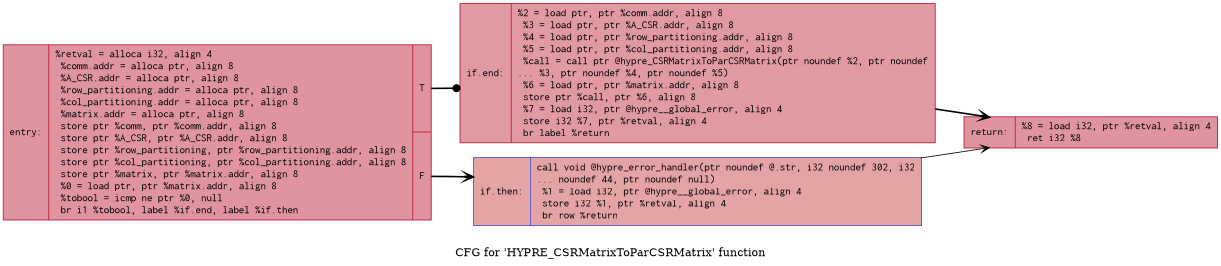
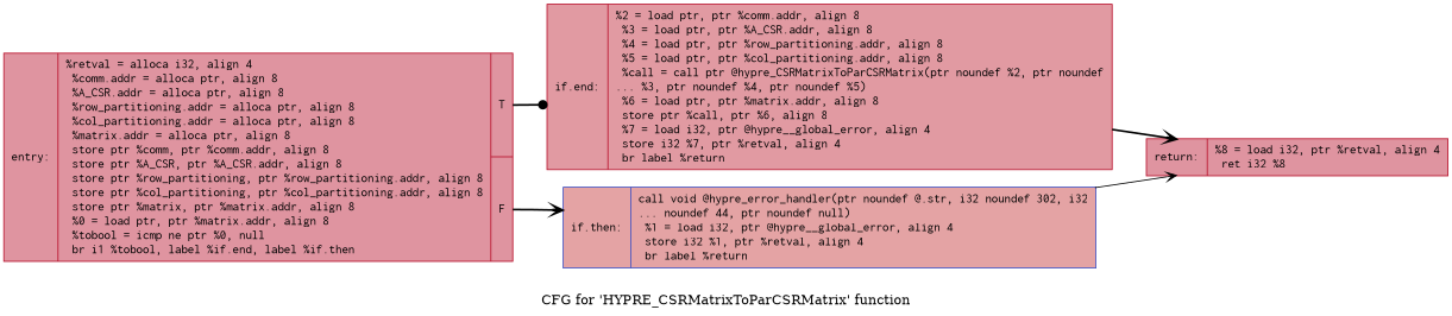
  digraph {
    label="CFG for 'HYPRE_CSRMatrixToParCSRMatrix' function"
    rankdir=LR
    node [color="#b70d28ff" fillcolor="#b70d2870" fontname=Courier shape=record style=filled]
    edge [style=bold arrowhead=vee]
    n1 [label="{entry:\l|  %retval = alloca i32, align 4\l  %comm.addr = alloca ptr, align 8\l  %A_CSR.addr = alloca ptr, align 8\l  %row_partitioning.addr = alloca ptr, align 8\l  %col_partitioning.addr = alloca ptr, align 8\l  %matrix.addr = alloca ptr, align 8\l  store ptr %comm, ptr %comm.addr, align 8\l  store ptr %A_CSR, ptr %A_CSR.addr, align 8\l  store ptr %row_partitioning, ptr %row_partitioning.addr, align 8\l  store ptr %col_partitioning, ptr %col_partitioning.addr, align 8\l  store ptr %matrix, ptr %matrix.addr, align 8\l  %0 = load ptr, ptr %matrix.addr, align 8\l  %tobool = icmp ne ptr %0, null\l  br i1 %tobool, label %if.end, label %if.then\l|{<s0>T|<s1>F}}"]
    n2 [fillcolor="#bb1b2c70" label="{if.end:\l|  %2 = load ptr, ptr %comm.addr, align 8\l  %3 = load ptr, ptr %A_CSR.addr, align 8\l  %4 = load ptr, ptr %row_partitioning.addr, align 8\l  %5 = load ptr, ptr %col_partitioning.addr, align 8\l  %call = call ptr @hypre_CSRMatrixToParCSRMatrix(ptr noundef %2, ptr noundef\l... %3, ptr noundef %4, ptr noundef %5)\l  %6 = load ptr, ptr %matrix.addr, align 8\l  store ptr %call, ptr %6, align 8\l  %7 = load i32, ptr @hypre__global_error, align 4\l  store i32 %7, ptr %retval, align 4\l  br label %return\l}"]
-   n3 [color="#3d50c3ff" fillcolor="#c32e3170" label="{if.then:\l|  call void @hypre_error_handler(ptr noundef @.str, i32 noundef 302, i32\l... noundef 44, ptr noundef null)\l  %1 = load i32, ptr @hypre__global_error, align 4\l  store i32 %1, ptr %retval, align 4\l  br row %return\l}"]
+   n3 [color="#3d50c3ff" fillcolor="#c32e3170" label="{if.then:\l|  call void @hypre_error_handler(ptr noundef @.str, i32 noundef 302, i32\l... noundef 44, ptr noundef null)\l  %1 = load i32, ptr @hypre__global_error, align 4\l  store i32 %1, ptr %retval, align 4\l  br label %return\l}"]
    n4 [label="{return:\l|  %8 = load i32, ptr %retval, align 4\l  ret i32 %8\l}"]
    n1 -> n2 [tailport=s0 arrowhead=dot]
    n1 -> n3 [tailport=s1]
    n2 -> n4
    n3 -> n4 [style=solid]
  }
